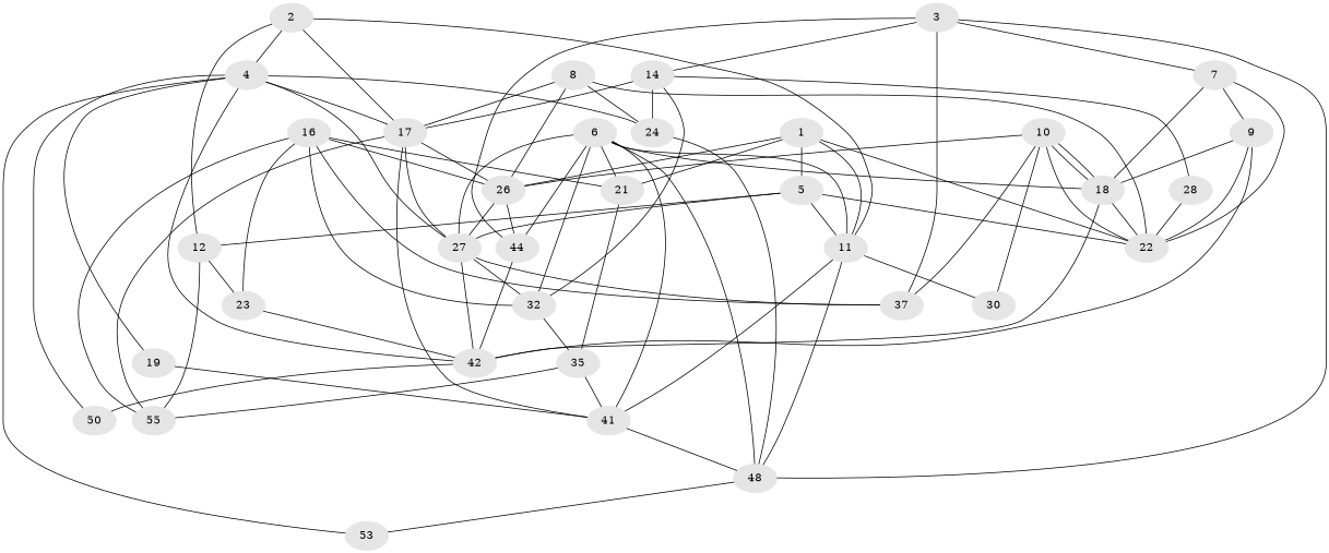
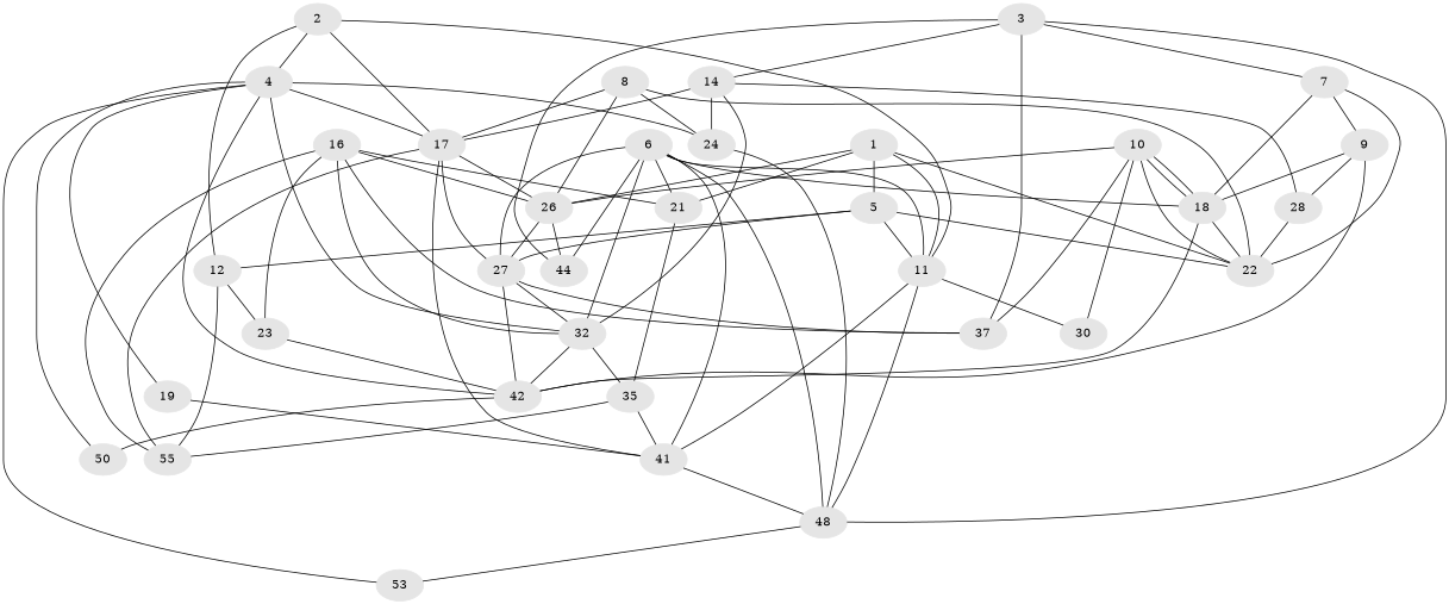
  graph {
    node [color=gray90 style=filled]
    1 [super="+33"]
    5 [super="+31"]
    11 [super="+49"]
    21
    22 [super="+45"]
    26 [super="+60"]
    12 [super="+46"]
    27 [super="+56"]
    48 [super="+57"]
    41 [super="+54"]
    30
    35 [super="+52"]
    44
    2 [super="+13"]
    4 [super="+34"]
    17 [super="+38"]
    19
    24 [super="+51"]
    32 [super="+58"]
    42 [super="+59"]
    50
    53
    23
    55
    3 [super="+28"]
    7 [super="+43"]
    14 [super="+25"]
    37 [super="+47"]
    18 [super="+36"]
    9
    n31 [label=28]
    6 [super="+40"]
    8 [super="+29"]
    10 [super="+15"]
    16 [super="+39"]
    1 -- 5 [weight=2]
    1 -- 11
    1 -- 21
    1 -- 22
    1 -- 26
    5 -- 11
    5 -- 22
    5 -- 12
    5 -- 27
    11 -- 48
    11 -- 41
    11 -- 30
    21 -- 35
    26 -- 27
    26 -- 44
    12 -- 23
    12 -- 55
    27 -- 32
    27 -- 42
    27 -- 37
    48 -- 53
    41 -- 48
    35 -- 41
    35 -- 55
    2 -- 11
    2 -- 12
    2 -- 4
    2 -- 17
    4 -- 17
    4 -- 19
    4 -- 24
-   4 -- 27
+   4 -- 32
    4 -- 42
    4 -- 50
    4 -- 53
    17 -- 26
    17 -- 27
    17 -- 41
    17 -- 55
    19 -- 41
    24 -- 48
    32 -- 35
-   44 -- 42
+   32 -- 42
    42 -- 50
    23 -- 42
    3 -- 48
    3 -- 44
    3 -- 7
    3 -- 14
    3 -- 37
    7 -- 22
    7 -- 18
    7 -- 9
    14 -- 17 [weight=2]
    14 -- 24 [weight=2]
    14 -- 32
    14 -- n31
    18 -- 22
    18 -- 42
-   9 -- 22
+   9 -- n31
    9 -- 42
    9 -- 18
    n31 -- 22
    6 -- 11
    6 -- 21
    6 -- 27
    6 -- 48
    6 -- 41
    6 -- 44
    6 -- 32
    6 -- 18
    8 -- 22 [weight=2]
    8 -- 26
    8 -- 17 [weight=2]
    8 -- 24
    10 -- 22
    10 -- 26
    10 -- 30
    10 -- 37
    10 -- 18
    10 -- 18
    16 -- 21
    16 -- 26
    16 -- 32
    16 -- 23
    16 -- 55
    16 -- 37
  }
